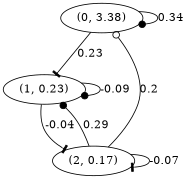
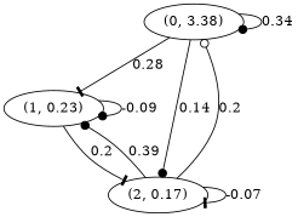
  digraph {
    edge [arrowhead=dot]
    n1 [label="(0, 3.38)"]
    n2 [label="(1, 0.23)"]
    n3 [label="(2, 0.17)"]
    n1 -> n1 [label=0.34]
-   n1 -> n2 [arrowhead=tee label=0.23]
+   n1 -> n2 [arrowhead=tee label=0.28]
+   n1 -> n3 [label=0.14]
    n2 -> n2 [label=-0.09]
-   n2 -> n3 [arrowhead=tee label=-0.04]
+   n2 -> n3 [arrowhead=tee label=0.2]
    n3 -> n1 [arrowhead=odot label=0.2]
-   n3 -> n2 [label=0.29]
+   n3 -> n2 [label=0.39]
    n3 -> n3 [arrowhead=tee label=-0.07]
  }
